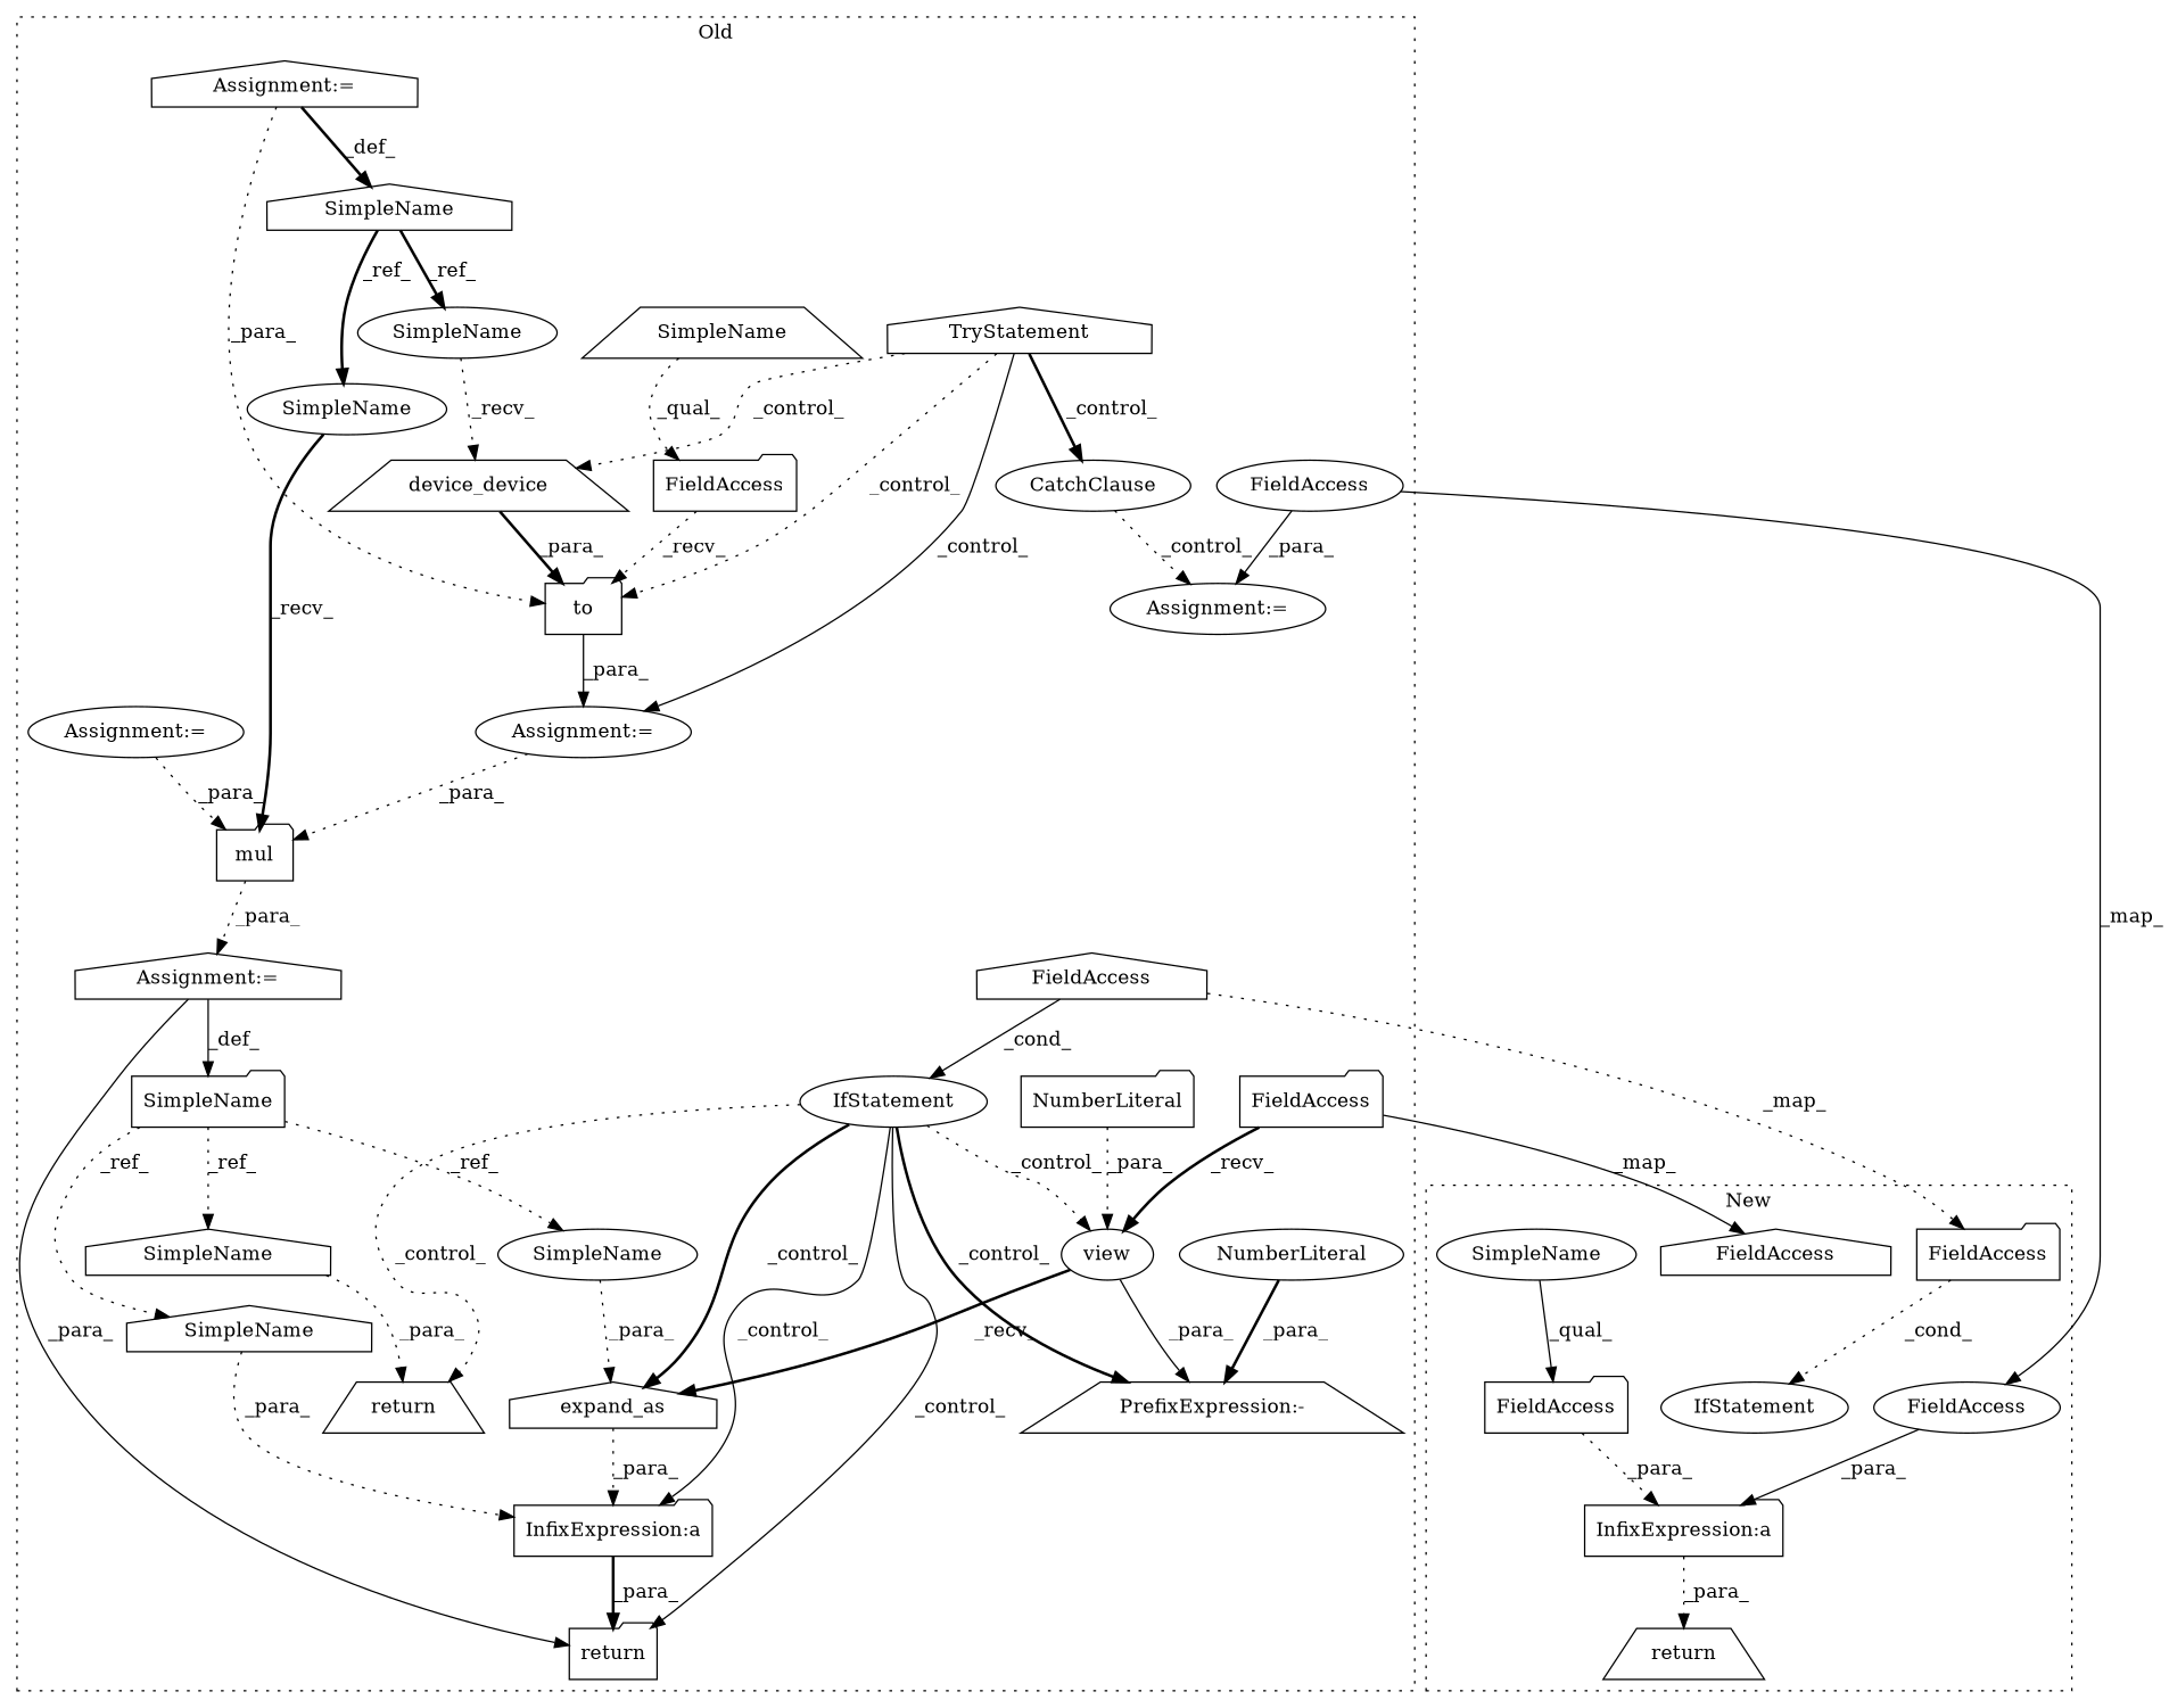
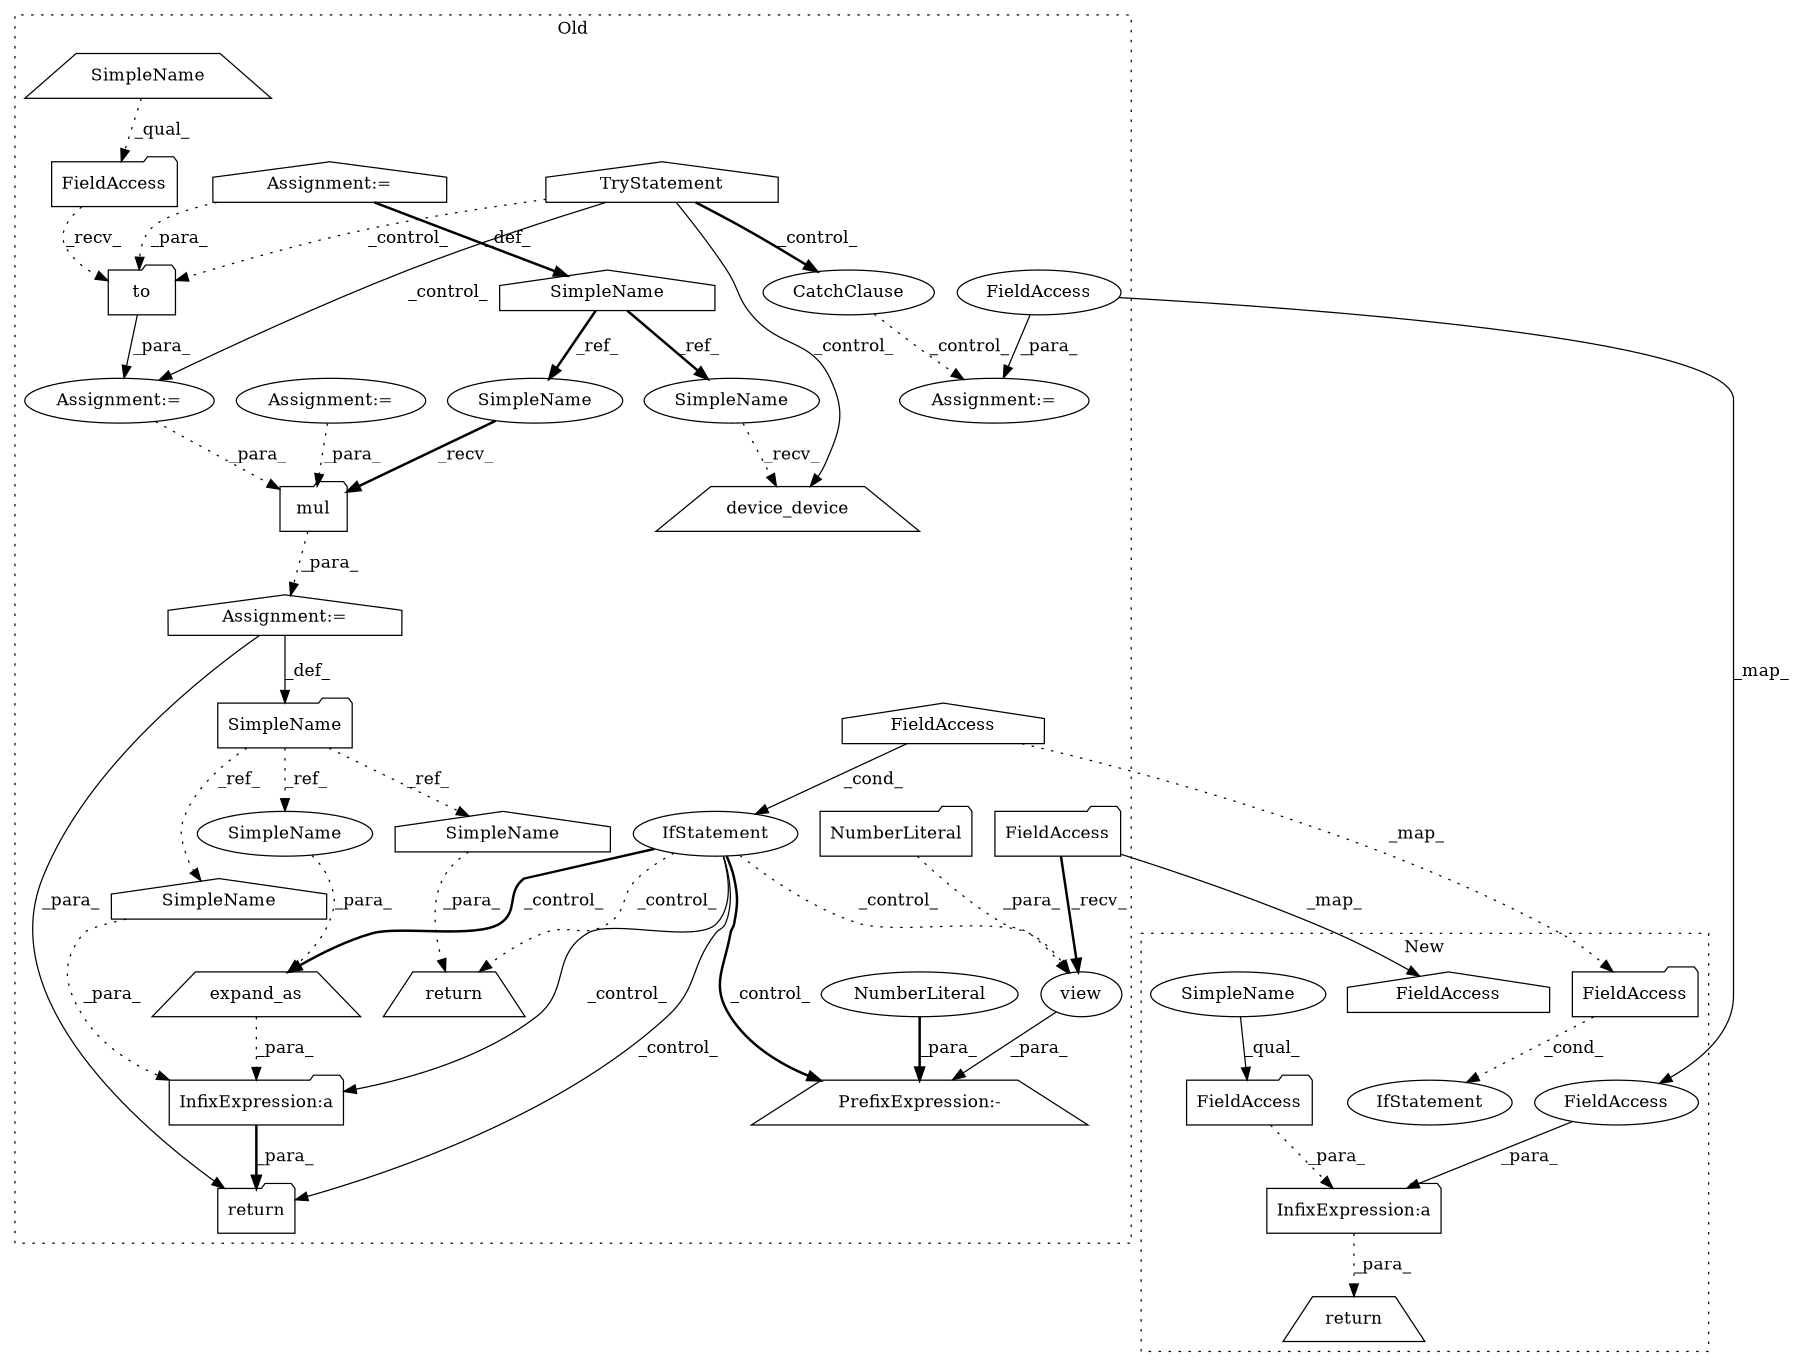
  digraph {
    node [a=42 l=1 s=1324 shape=ellipse]
    edge [style=dotted]
-   n1 [a=32 l="10,1" label=expand_as s="1524,1535" shape=house]
+   n1 [a=32 l="10,1" label=expand_as s="1524,1535" shape=trapezium]
    n2 [a=25 l="4,2" label=IfStatement s="1460,1477"]
    n3 [a=41 l=7 label=return s=1549 shape=trapezium]
    n4 [a=32 l="4,1" label=mul s="1439,1452" shape=folder]
    n5 [a=27 l=3 label="InfixExpression:a" s=1496 shape=folder]
    n6 [a=32 l=12 label=device_device s=1326 shape=trapezium]
    n7 [a=32 l="5,1" label=view s="1509,1522"]
    n8 [a=34 label=NumberLiteral s=1521 shape=folder]
    n9 [a=54 l=4 label=TryStatement s=1288 shape=house]
    n10 [label=SimpleName s=1281 shape=house]
    n11 [label=SimpleName s=1425 shape=folder]
    n12 [a=32 l="3,1" label=to s="1321,1338" shape=folder]
    n13 [a=22 l=10 label=FieldAccess s=1310 shape=folder]
    n14 [a=12 l="11,2" label=CatchClause s="1348,1383"]
    n15 [a=7 l=9 label="Assignment:=" s=1262]
    n16 [a=7 label="Assignment:=" s=1309]
    n17 [a=7 label="Assignment:=" s=1426 shape=house]
    n18 [a=7 label="Assignment:=" s=1281 shape=house]
    n19 [a=7 label="Assignment:=" s=1402]
    n20 [a=38 label="PrefixExpression:-" s=1516 shape=trapezium]
    n21 [a=34 label=NumberLiteral s=1517]
    n22 [a=22 l=13 label=FieldAccess s=1464 shape=house]
    n23 [a=41 l=7 label=return s=1487 shape=folder]
    n24 [a=22 l=10 label=FieldAccess s=1403]
    n25 [a=22 l=9 label=FieldAccess s=1499 shape=folder]
    n26 [l=4 label=SimpleName s=1310 shape=trapezium]
    n27 [label=SimpleName s=1534]
    n28 [label=SimpleName s=1495 shape=house]
    n29 [label=SimpleName s=1556 shape=house]
    n30 [label=SimpleName]
    n31 [label=SimpleName s=1437]
    n32 [a=25 l=3 label=IfStatement s=1362]
    n33 [a=22 l=13 label=FieldAccess s=1349 shape=folder]
    n34 [a=22 l=11 label=FieldAccess shape=folder]
    n35 [a=27 l=3 label="InfixExpression:a" s=1335 shape=folder]
    n36 [a=41 l=7 label=return s=1308 shape=trapezium]
    n37 [a=22 l=10 label=FieldAccess s=1338]
    n38 [a=22 l=9 label=FieldAccess s=1365 shape=house]
    n39 [l=4 label=SimpleName]
    subgraph cluster_1 {
      label=Old
      style=dotted
      n1
      n2
      n3
      n4
      n5
      n6
      n7
      n8
      n9
      n10
      n11
      n12
      n13
      n14
      n15
      n16
      n17
      n18
      n19
      n20
      n21
      n22
      n23
      n24
      n25
      n26
      n27
      n28
      n29
      n30
      n31
    }
    subgraph cluster_2 {
      label=New
      style=dotted
      n32
      n33
      n34
      n35
      n36
      n37
      n38
      n39
    }
    n1 -> n5 [label=_para_]
    n2 -> n1 [label=_control_ style=bold]
    n2 -> n3 [label=_control_]
    n2 -> n5 [label=_control_ style=solid]
    n2 -> n7 [label=_control_]
    n2 -> n20 [label=_control_ style=bold]
    n2 -> n23 [label=_control_ style=solid]
    n4 -> n17 [label=_para_]
    n5 -> n23 [label=_para_ style=bold]
-   n6 -> n12 [label=_para_ style=bold]
-   n7 -> n1 [label=_recv_ style=bold]
    n7 -> n20 [label=_para_ style=solid]
    n8 -> n7 [label=_para_]
-   n9 -> n6 [label=_control_]
+   n9 -> n6 [label=_control_ style=solid]
    n9 -> n12 [label=_control_]
    n9 -> n14 [label=_control_ style=bold]
    n9 -> n16 [label=_control_ style=solid]
    n10 -> n30 [label=_ref_ style=bold]
    n10 -> n31 [label=_ref_ style=bold]
    n11 -> n27 [label=_ref_]
    n11 -> n28 [label=_ref_]
    n11 -> n29 [label=_ref_]
    n12 -> n16 [label=_para_ style=solid]
    n13 -> n12 [label=_recv_]
    n14 -> n19 [label=_control_]
    n15 -> n4 [label=_para_]
    n16 -> n4 [label=_para_]
    n17 -> n11 [label=_def_ style=solid]
    n17 -> n23 [label=_para_ style=solid]
    n18 -> n10 [label=_def_ style=bold]
    n18 -> n12 [label=_para_]
    n21 -> n20 [label=_para_ style=bold]
    n22 -> n2 [label=_cond_ style=solid]
    n22 -> n33 [label=_map_]
    n24 -> n19 [label=_para_ style=solid]
    n24 -> n37 [label=_map_ style=solid]
    n25 -> n7 [label=_recv_ style=bold]
    n25 -> n38 [label=_map_ style=solid]
    n26 -> n13 [label=_qual_]
    n27 -> n1 [label=_para_]
    n28 -> n5 [label=_para_]
    n29 -> n3 [label=_para_]
    n30 -> n6 [label=_recv_]
    n31 -> n4 [label=_recv_ style=bold]
    n33 -> n32 [label=_cond_]
    n34 -> n35 [label=_para_]
    n35 -> n36 [label=_para_]
    n37 -> n35 [label=_para_ style=solid]
    n39 -> n34 [label=_qual_ style=solid]
  }
